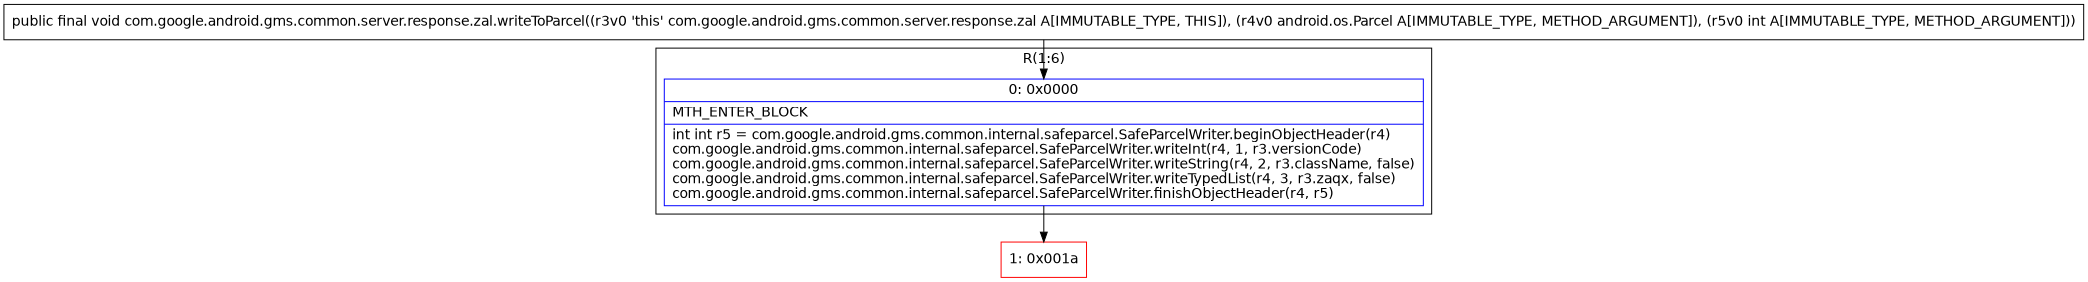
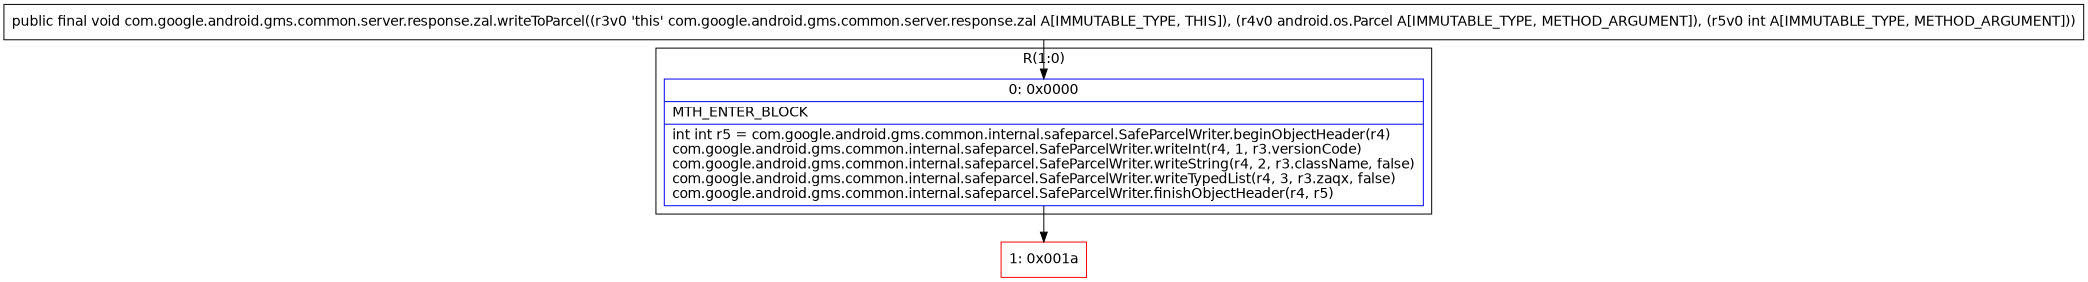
  digraph {
    fontname="DejaVu Sans"
    node [shape=record fontname="DejaVu Sans"]
    edge [fontname="DejaVu Sans"]
    n1 [color=blue label="{0\:\ 0x0000|MTH_ENTER_BLOCK\l|int int r5 = com.google.android.gms.common.internal.safeparcel.SafeParcelWriter.beginObjectHeader(r4)\lcom.google.android.gms.common.internal.safeparcel.SafeParcelWriter.writeInt(r4, 1, r3.versionCode)\lcom.google.android.gms.common.internal.safeparcel.SafeParcelWriter.writeString(r4, 2, r3.className, false)\lcom.google.android.gms.common.internal.safeparcel.SafeParcelWriter.writeTypedList(r4, 3, r3.zaqx, false)\lcom.google.android.gms.common.internal.safeparcel.SafeParcelWriter.finishObjectHeader(r4, r5)\l}"]
    n2 [color=red label="{1\:\ 0x001a}"]
    n3 [label="{public final void com.google.android.gms.common.server.response.zal.writeToParcel((r3v0 'this' com.google.android.gms.common.server.response.zal A[IMMUTABLE_TYPE, THIS]), (r4v0 android.os.Parcel A[IMMUTABLE_TYPE, METHOD_ARGUMENT]), (r5v0 int A[IMMUTABLE_TYPE, METHOD_ARGUMENT])) }"]
    subgraph cluster_1 {
-     label="R(1:6)"
+     label="R(1:0)"
      n1
    }
    n1 -> n2
    n3 -> n1
  }
